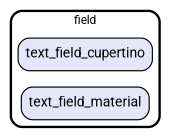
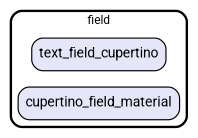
  digraph {
    fontname=Roboto
    fontsize=13
    penwidth=2.6
    style=rounded
    rankdir=LR
    node [fillcolor=Lavender fontname=Roboto fontsize=15 penwidth=1.3 shape=rect style="filled,rounded"]
    n1 [label=text_field_cupertino]
-   n2 [label=text_field_material]
+   n2 [label=cupertino_field_material]
    subgraph cluster_1 {
      label=field
      n1
      n2
    }
  }
